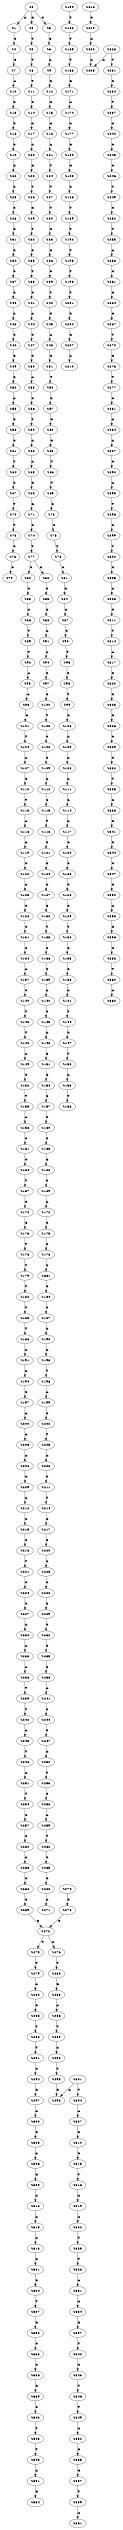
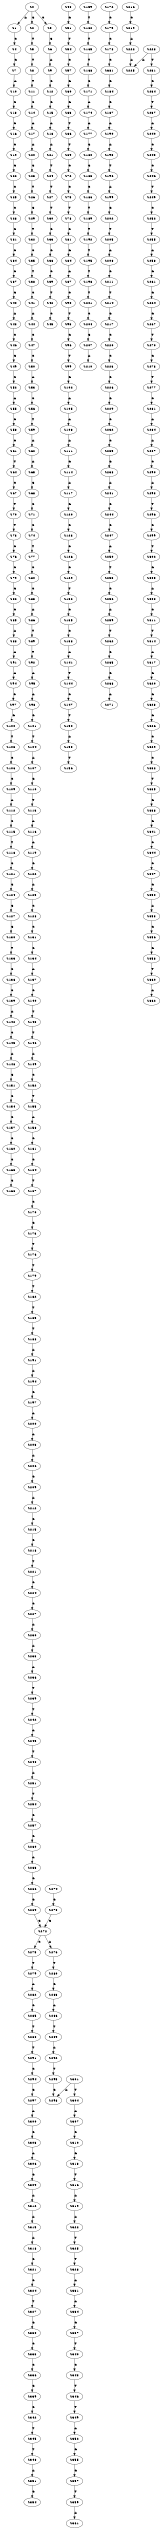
  strict digraph {
    S0
    S1
    S2
    S3
    S4
    S5
    S6
    S7
    S8
    S9
    S10
    S11
    S12
    S13
    S14
    S15
    S16
    S17
    S18
    S19
    S20
    S21
    S22
    S23
    S24
    S25
    S26
    S27
    S28
    S29
    S30
    S31
    S32
    S33
    S34
    S35
    S36
    S37
    S38
    S39
    S40
    S41
    S42
    S43
    S44
    S45
    S46
    S47
    S48
    S49
    S50
    S51
    S52
    S53
    S54
    S55
    S56
    S57
    S58
    S59
    S60
    S61
    S62
    S63
    S64
    S65
    S66
    S67
    S68
    S69
    S70
    S71
    S72
    S73
    S74
    S75
    S76
    S77
    S78
    S79
    S80
    S81
    S82
    S83
    S84
    S85
    S86
    S87
    S88
    S89
    S90
    S91
    S92
    S93
    S94
    S95
    S96
    S97
    S98
    S99
    S100
    S101
    S102
    S103
    S104
    S105
    S106
    S107
    S108
    S109
    S110
    S111
    S112
    S113
    S114
    S115
    S116
    S117
    S118
    S119
    S120
    S121
    S122
    S123
    S124
    S125
    S126
    S127
    S128
    S129
    S130
    S131
    S132
    S133
    S134
    S135
    S136
    S137
    S138
    S139
    S140
    S141
    S142
    S143
    S144
    S145
    S146
    S147
    S148
    S149
    S150
    S151
    S152
    S153
    S154
    S155
    S156
    S157
    S158
    S160
    S161
    S159
    S162
    S163
    S164
    S165
    S166
    S167
    S168
-   S169
    S170
    S171
    S172
    S173
    S174
    S175
    S176
    S177
    S178
    S179
    S180
    n182 [label=S681]
    S182
    S183
    S184
    S185
    S186
    S187
    S188
    S189
    S190
    S191
    S192
    S193
    S194
    S195
    S196
    S197
    S198
    S199
    S200
    S201
    S202
    S203
    S204
    S205
    S206
    S207
    S208
    S209
    S210
    S211
    S212
    S214
    S215
    S217
    S218
    S216
    S219
    S220
    S221
    S222
    S223
    S224
    S225
    S226
    S227
    S229
    S230
    S228
    S231
    S232
    S233
    S234
    S235
    S236
    S237
    S238
    S239
    S240
    S241
    S242
    S243
    S244
    S245
    S246
    S247
    S248
    S249
    S250
    S251
    S252
    S253
    S254
    S255
    S256
    S257
    S258
    S259
    S260
    S261
    S262
    S263
    S264
    S265
    S266
    S267
    S268
    S269
    S270
    S271
    S272
    S273
    S275
    S276
    S277
    S274
    S278
    S279
    S280
    S281
    S282
    S283
    S284
    S285
    S286
    S287
    S288
    S289
    S290
    S291
    S292
    S293
    S294
    S295
    S296
    S297
    S298
    S299
    S300
    S302
    S303
    S301
    S304
    S305
    S306
    S307
    S308
    S309
    S310
    S311
    S312
    S313
    S314
    S315
    S316
    S317
    S318
    S319
    S320
    S321
    S322
    S323
    S324
    S325
    S326
    S327
    S328
    S329
    S330
    S331
    S332
    S333
    S334
    S335
    S336
    S337
    S338
    S339
    S340
    S341
    S342
    S343
    S344
    S345
    S346
    S347
    S348
    S349
    S350
    S351
    S352
    S353
    S354
    S355
    S356
    S357
    S358
    S359
    S360
    S361
    S362
    S0 -> S1 [label=A]
    S0 -> S2 [label=G]
    S0 -> S3 [label=C]
    S1 -> S4 [label=C]
    S2 -> S5 [label=T]
    S3 -> S6 [label=G]
    S4 -> S7 [label=G]
    S5 -> S8 [label=T]
    S6 -> S9 [label=A]
    S7 -> S10 [label=A]
    S8 -> S11 [label=T]
    S9 -> S12 [label=C]
    S10 -> S13 [label=G]
    S11 -> S14 [label=C]
    S12 -> S15 [label=G]
    S13 -> S16 [label=C]
    S14 -> S17 [label=A]
    S15 -> S18 [label=A]
    S16 -> S19 [label=C]
    S17 -> S20 [label=A]
    S18 -> S21 [label=A]
    S19 -> S22 [label=G]
    S20 -> S23 [label=G]
    S21 -> S24 [label=T]
    S22 -> S25 [label=C]
    S23 -> S26 [label=T]
    S24 -> S27 [label=T]
    S25 -> S28 [label=C]
    S26 -> S29 [label=G]
    S27 -> S30 [label=T]
    S28 -> S31 [label=G]
    S29 -> S32 [label=T]
    S30 -> S33 [label=C]
    S31 -> S34 [label=C]
    S32 -> S35 [label=C]
    S33 -> S36 [label=G]
    S34 -> S37 [label=C]
    S35 -> S38 [label=T]
    S36 -> S39 [label=C]
    S37 -> S40 [label=G]
    S38 -> S41 [label=C]
    S39 -> S42 [label=T]
    S40 -> S43 [label=A]
    S41 -> S44 [label=A]
    S42 -> S45 [label=C]
    S43 -> S46 [label=C]
    S44 -> S47 [label=C]
-   S45 -> S48 [label=A]
    S46 -> S49 [label=G]
    S47 -> S50 [label=C]
    S48 -> S51 [label=G]
    S49 -> S52 [label=C]
    S50 -> S53 [label=A]
    S51 -> S54 [label=T]
    S52 -> S55 [label=A]
    S53 -> S56 [label=C]
    S54 -> S57 [label=C]
    S55 -> S58 [label=C]
    S56 -> S59 [label=T]
    S57 -> S60 [label=G]
    S58 -> S61 [label=C]
    S59 -> S62 [label=A]
    S60 -> S63 [label=G]
    S61 -> S64 [label=T]
    S62 -> S65 [label=A]
    S63 -> S66 [label=T]
    S64 -> S67 [label=C]
    S65 -> S68 [label=G]
    S66 -> S69 [label=T]
    S67 -> S70 [label=T]
    S68 -> S71 [label=G]
    S69 -> S72 [label=C]
    S70 -> S73 [label=T]
    S71 -> S74 [label=C]
    S72 -> S75 [label=C]
    S73 -> S76 [label=C]
    S74 -> S77 [label=T]
    S75 -> S78 [label=T]
    S76 -> S79 [label=C]
    S77 -> S80 [label=C]
    S78 -> S81 [label=C]
-   S77 -> S82 [label=G]
+   S79 -> S82 [label=G]
    S80 -> S83 [label=C]
    S81 -> S84 [label=G]
    S82 -> S85 [label=C]
    S83 -> S86 [label=A]
    S84 -> S87 [label=A]
    S85 -> S88 [label=A]
    S86 -> S89 [label=T]
    S87 -> S90 [label=C]
    S88 -> S91 [label=A]
    S89 -> S92 [label=T]
    S90 -> S93 [label=T]
    S91 -> S94 [label=A]
    S92 -> S95 [label=A]
    S93 -> S96 [label=G]
    S94 -> S97 [label=C]
    S95 -> S98 [label=A]
    S96 -> S99 [label=T]
    S97 -> S100 [label=G]
    S98 -> S101 [label=G]
    S99 -> S102 [label=G]
    S100 -> S103 [label=T]
    S101 -> S104 [label=T]
    S102 -> S105 [label=A]
    S103 -> S106 [label=C]
    S104 -> S107 [label=A]
    S105 -> S108 [label=A]
    S106 -> S109 [label=C]
    S107 -> S110 [label=G]
    S108 -> S111 [label=A]
    S109 -> S112 [label=A]
    S110 -> S113 [label=T]
    S111 -> S114 [label=G]
    S112 -> S115 [label=C]
    S113 -> S116 [label=A]
    S114 -> S117 [label=A]
    S115 -> S118 [label=T]
    S116 -> S119 [label=A]
    S117 -> S120 [label=G]
    S118 -> S121 [label=G]
    S119 -> S122 [label=G]
    S120 -> S123 [label=C]
    S121 -> S124 [label=G]
    S122 -> S125 [label=A]
    S123 -> S126 [label=C]
    S124 -> S127 [label=G]
    S125 -> S128 [label=C]
    S126 -> S129 [label=C]
    S127 -> S130 [label=G]
    S128 -> S131 [label=C]
    S129 -> S132 [label=T]
    S130 -> S133 [label=T]
    S131 -> S134 [label=C]
    S132 -> S135 [label=C]
    S133 -> S136 [label=C]
    S134 -> S137 [label=A]
    S135 -> S138 [label=C]
    S136 -> S139 [label=C]
    S137 -> S140 [label=C]
    S138 -> S141 [label=A]
    S139 -> S142 [label=A]
    S140 -> S143 [label=T]
    S141 -> S144 [label=T]
    S142 -> S145 [label=C]
    S143 -> S146 [label=T]
    S144 -> S147 [label=C]
    S145 -> S148 [label=A]
    S146 -> S149 [label=A]
    S147 -> S150 [label=T]
    S148 -> S151 [label=G]
    S149 -> S152 [label=C]
    S150 -> S153 [label=A]
    S151 -> S154 [label=G]
    S152 -> S155 [label=T]
    S153 -> S156 [label=T]
    S154 -> S157 [label=G]
    S155 -> S158 [label=A]
    S157 -> S160 [label=C]
    S158 -> S161 [label=C]
    S160 -> S163 [label=C]
    S161 -> S164 [label=C]
    S159 -> S162 [label=T]
    S162 -> S165 [label=T]
    S163 -> S166 [label=G]
    S164 -> S167 [label=T]
    S165 -> S168 [label=T]
-   S166 -> S169 [label=C]
    S167 -> S170 [label=C]
    S168 -> S171 [label=G]
-   S169 -> S172 [label=A]
    S170 -> S173 [label=G]
    S171 -> S174 [label=A]
    S172 -> S175 [label=C]
    S173 -> S176 [label=T]
    S174 -> S177 [label=A]
    S175 -> S178 [label=C]
    S176 -> S179 [label=T]
    S177 -> S180 [label=G]
    S178 -> n182 [label=C]
    S179 -> S182 [label=T]
    S180 -> S183 [label=G]
    n182 -> S184 [label=G]
    S182 -> S185 [label=T]
    S183 -> S186 [label=C]
    S184 -> S187 [label=C]
    S185 -> S188 [label=T]
    S186 -> S189 [label=T]
    S187 -> S190 [label=A]
    S188 -> S191 [label=A]
    S189 -> S192 [label=T]
    S190 -> S193 [label=A]
    S191 -> S194 [label=A]
    S192 -> S195 [label=T]
    S193 -> S196 [label=T]
    S194 -> S197 [label=G]
    S195 -> S198 [label=T]
    S196 -> S199 [label=A]
    S197 -> S200 [label=A]
    S198 -> S201 [label=T]
    S199 -> S202 [label=G]
    S200 -> S203 [label=A]
    S201 -> S204 [label=C]
    S202 -> S205 [label=T]
    S203 -> S206 [label=A]
    S204 -> S207 [label=G]
    S205 -> S208 [label=A]
    S206 -> S209 [label=G]
    S207 -> S210 [label=A]
    S208 -> S211 [label=C]
    S209 -> S212 [label=A]
    S211 -> S214 [label=T]
    S212 -> S215 [label=C]
    S214 -> S217 [label=G]
    S215 -> S218 [label=C]
    S217 -> S220 [label=C]
    S218 -> S221 [label=T]
    S216 -> S219 [label=C]
    S219 -> S222 [label=A]
    S220 -> S223 [label=C]
    S221 -> S224 [label=C]
    S222 -> S225 [label=A]
    S223 -> S226 [label=C]
    S224 -> S227 [label=C]
    S226 -> S229 [label=G]
    S227 -> S230 [label=A]
    S229 -> S232 [label=C]
    S230 -> S233 [label=A]
    S228 -> S225 [label=A]
    S228 -> S231 [label=T]
    S231 -> S234 [label=C]
    S232 -> S235 [label=C]
    S233 -> S236 [label=A]
    S234 -> S237 [label=T]
    S235 -> S238 [label=G]
    S236 -> S239 [label=T]
    S237 -> S240 [label=A]
    S238 -> S241 [label=A]
    S239 -> S242 [label=T]
    S240 -> S243 [label=C]
    S241 -> S244 [label=C]
    S242 -> S245 [label=A]
    S243 -> S246 [label=C]
    S244 -> S247 [label=C]
    S245 -> S248 [label=T]
    S246 -> S249 [label=T]
    S247 -> S250 [label=A]
    S248 -> S251 [label=A]
    S249 -> S252 [label=C]
    S250 -> S253 [label=T]
    S251 -> S254 [label=T]
    S252 -> S255 [label=T]
    S253 -> S256 [label=C]
    S254 -> S257 [label=C]
    S255 -> S258 [label=A]
    S256 -> S259 [label=A]
    S257 -> S260 [label=G]
    S258 -> S261 [label=G]
    S259 -> S262 [label=T]
    S260 -> S263 [label=A]
    S261 -> S264 [label=G]
    S262 -> S265 [label=C]
    S263 -> S266 [label=G]
    S264 -> S267 [label=G]
    S265 -> S268 [label=G]
    S266 -> S269 [label=G]
    S267 -> S270 [label=T]
    S268 -> S271 [label=A]
    S269 -> S272 [label=G]
    S270 -> S273 [label=G]
    S272 -> S275 [label=C]
    S272 -> S276 [label=A]
    S273 -> S277 [label=T]
    S275 -> S279 [label=T]
    S276 -> S280 [label=T]
    S277 -> S281 [label=C]
    S274 -> S278 [label=G]
    S278 -> S272 [label=G]
    S279 -> S282 [label=A]
    S280 -> S283 [label=G]
    S281 -> S284 [label=A]
    S282 -> S285 [label=C]
    S283 -> S286 [label=A]
    S284 -> S287 [label=A]
    S285 -> S288 [label=T]
    S286 -> S289 [label=T]
    S287 -> S290 [label=C]
    S288 -> S291 [label=T]
    S289 -> S292 [label=A]
    S290 -> S293 [label=A]
    S291 -> S294 [label=C]
    S292 -> S295 [label=T]
    S293 -> S296 [label=T]
    S294 -> S297 [label=G]
    S295 -> S298 [label=G]
    S296 -> S299 [label=C]
    S297 -> S300 [label=A]
    S299 -> S302 [label=T]
    S300 -> S303 [label=C]
    S302 -> S305 [label=G]
    S303 -> S306 [label=A]
    S301 -> S298 [label=A]
    S301 -> S304 [label=T]
    S304 -> S307 [label=A]
    S305 -> S308 [label=A]
    S306 -> S309 [label=G]
    S307 -> S310 [label=C]
    S308 -> S311 [label=C]
    S309 -> S312 [label=A]
    S310 -> S313 [label=G]
    S311 -> S314 [label=T]
    S312 -> S315 [label=A]
    S313 -> S316 [label=T]
    S314 -> S317 [label=A]
    S315 -> S318 [label=A]
    S316 -> S319 [label=A]
    S317 -> S320 [label=G]
    S318 -> S321 [label=C]
    S319 -> S322 [label=A]
    S320 -> S323 [label=G]
    S321 -> S324 [label=C]
    S322 -> S325 [label=T]
    S323 -> S326 [label=G]
    S324 -> S327 [label=T]
    S325 -> S328 [label=T]
    S326 -> S329 [label=C]
    S327 -> S330 [label=G]
    S328 -> S331 [label=A]
    S329 -> S332 [label=C]
    S330 -> S333 [label=C]
    S331 -> S334 [label=A]
    S332 -> S335 [label=T]
    S333 -> S336 [label=C]
    S334 -> S337 [label=G]
    S335 -> S338 [label=G]
    S336 -> S339 [label=G]
    S337 -> S340 [label=T]
    S338 -> S341 [label=G]
    S339 -> S342 [label=C]
    S340 -> S343 [label=C]
    S341 -> S344 [label=C]
    S342 -> S345 [label=T]
    S343 -> S346 [label=T]
    S344 -> S347 [label=C]
    S345 -> S348 [label=T]
    S346 -> S349 [label=T]
    S347 -> S350 [label=G]
    S348 -> S351 [label=A]
    S349 -> S352 [label=A]
    S350 -> S353 [label=A]
    S351 -> S354 [label=G]
    S352 -> S355 [label=G]
    S353 -> S356 [label=G]
    S355 -> S357 [label=G]
    S356 -> S358 [label=G]
    S357 -> S359 [label=T]
    S358 -> S360 [label=T]
    S359 -> S361 [label=A]
    S360 -> S362 [label=A]
  }
